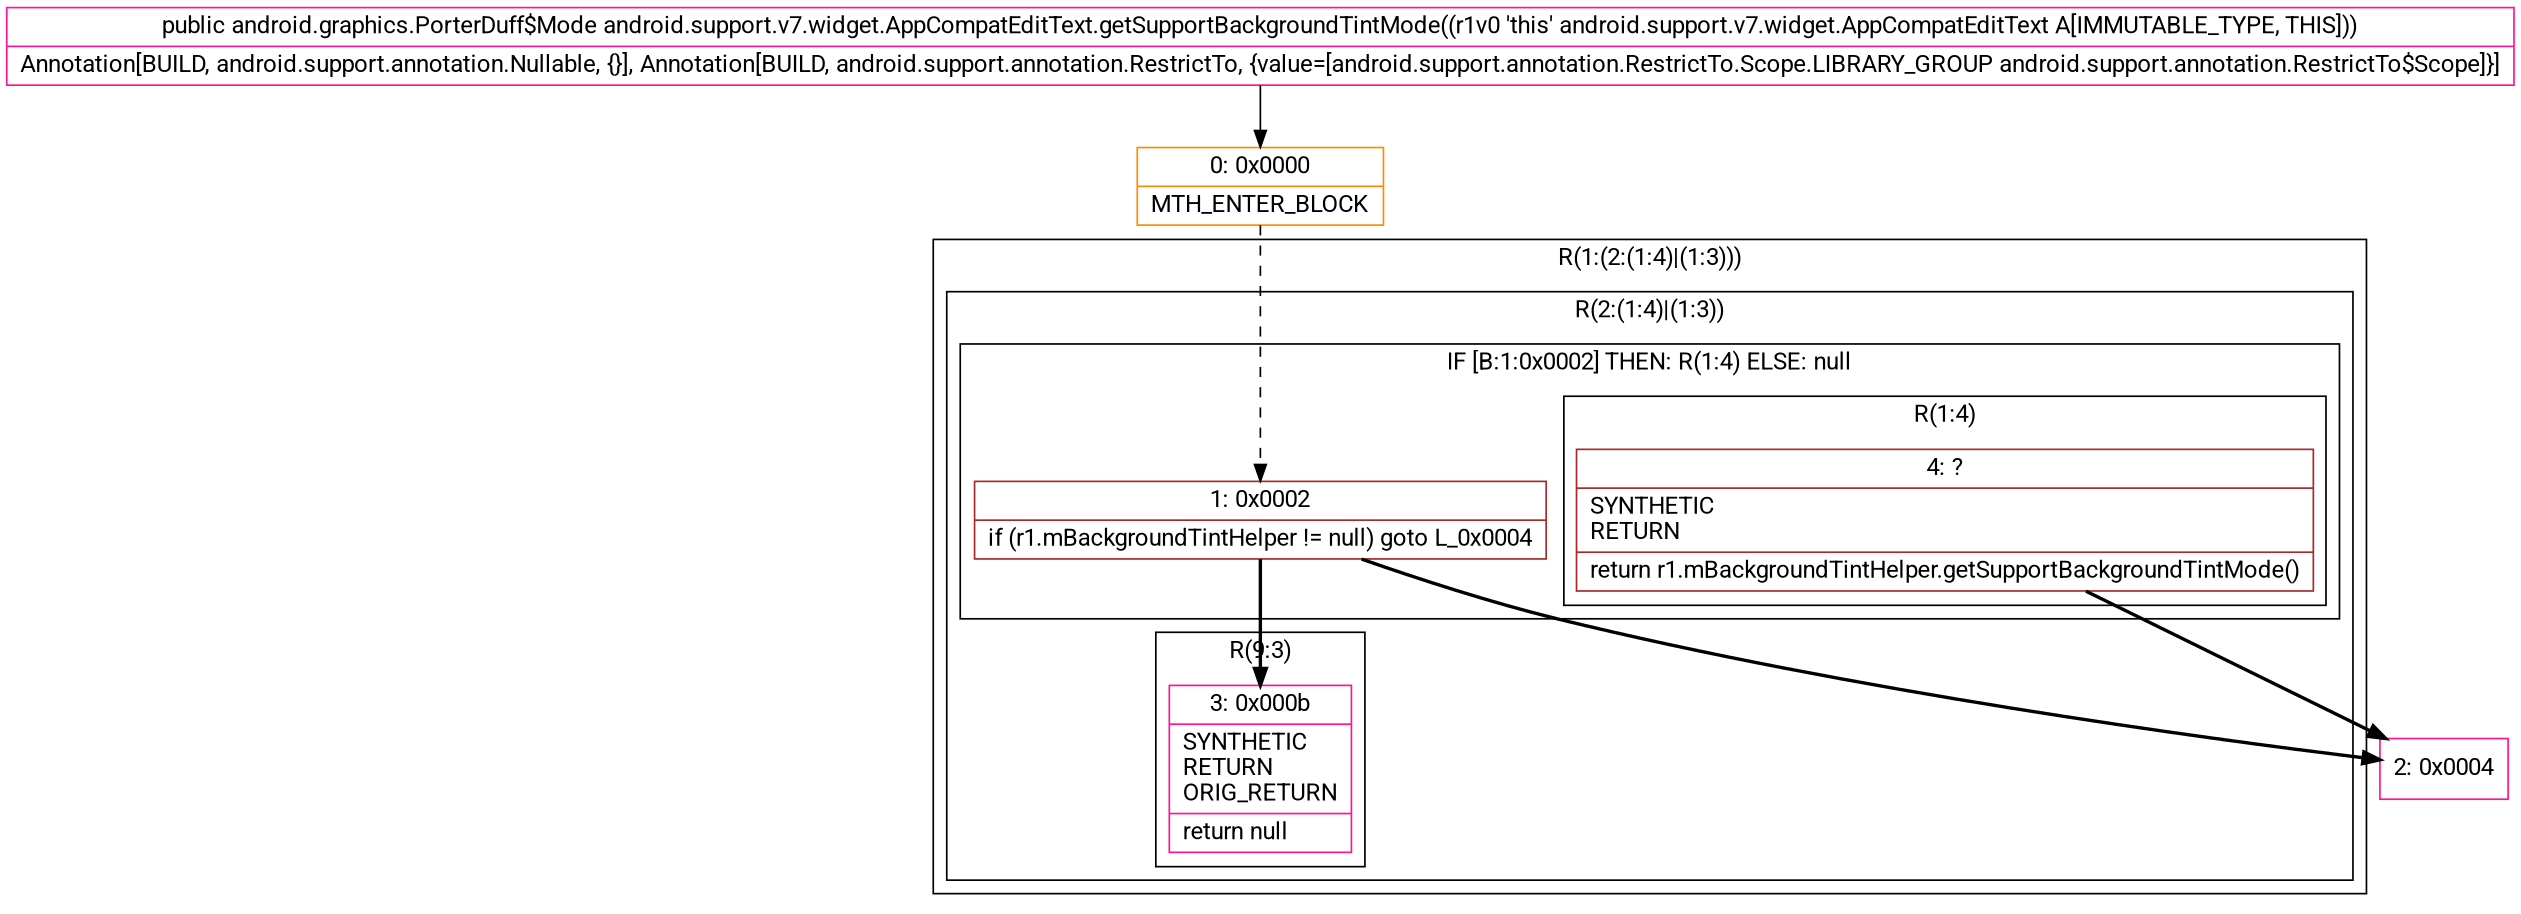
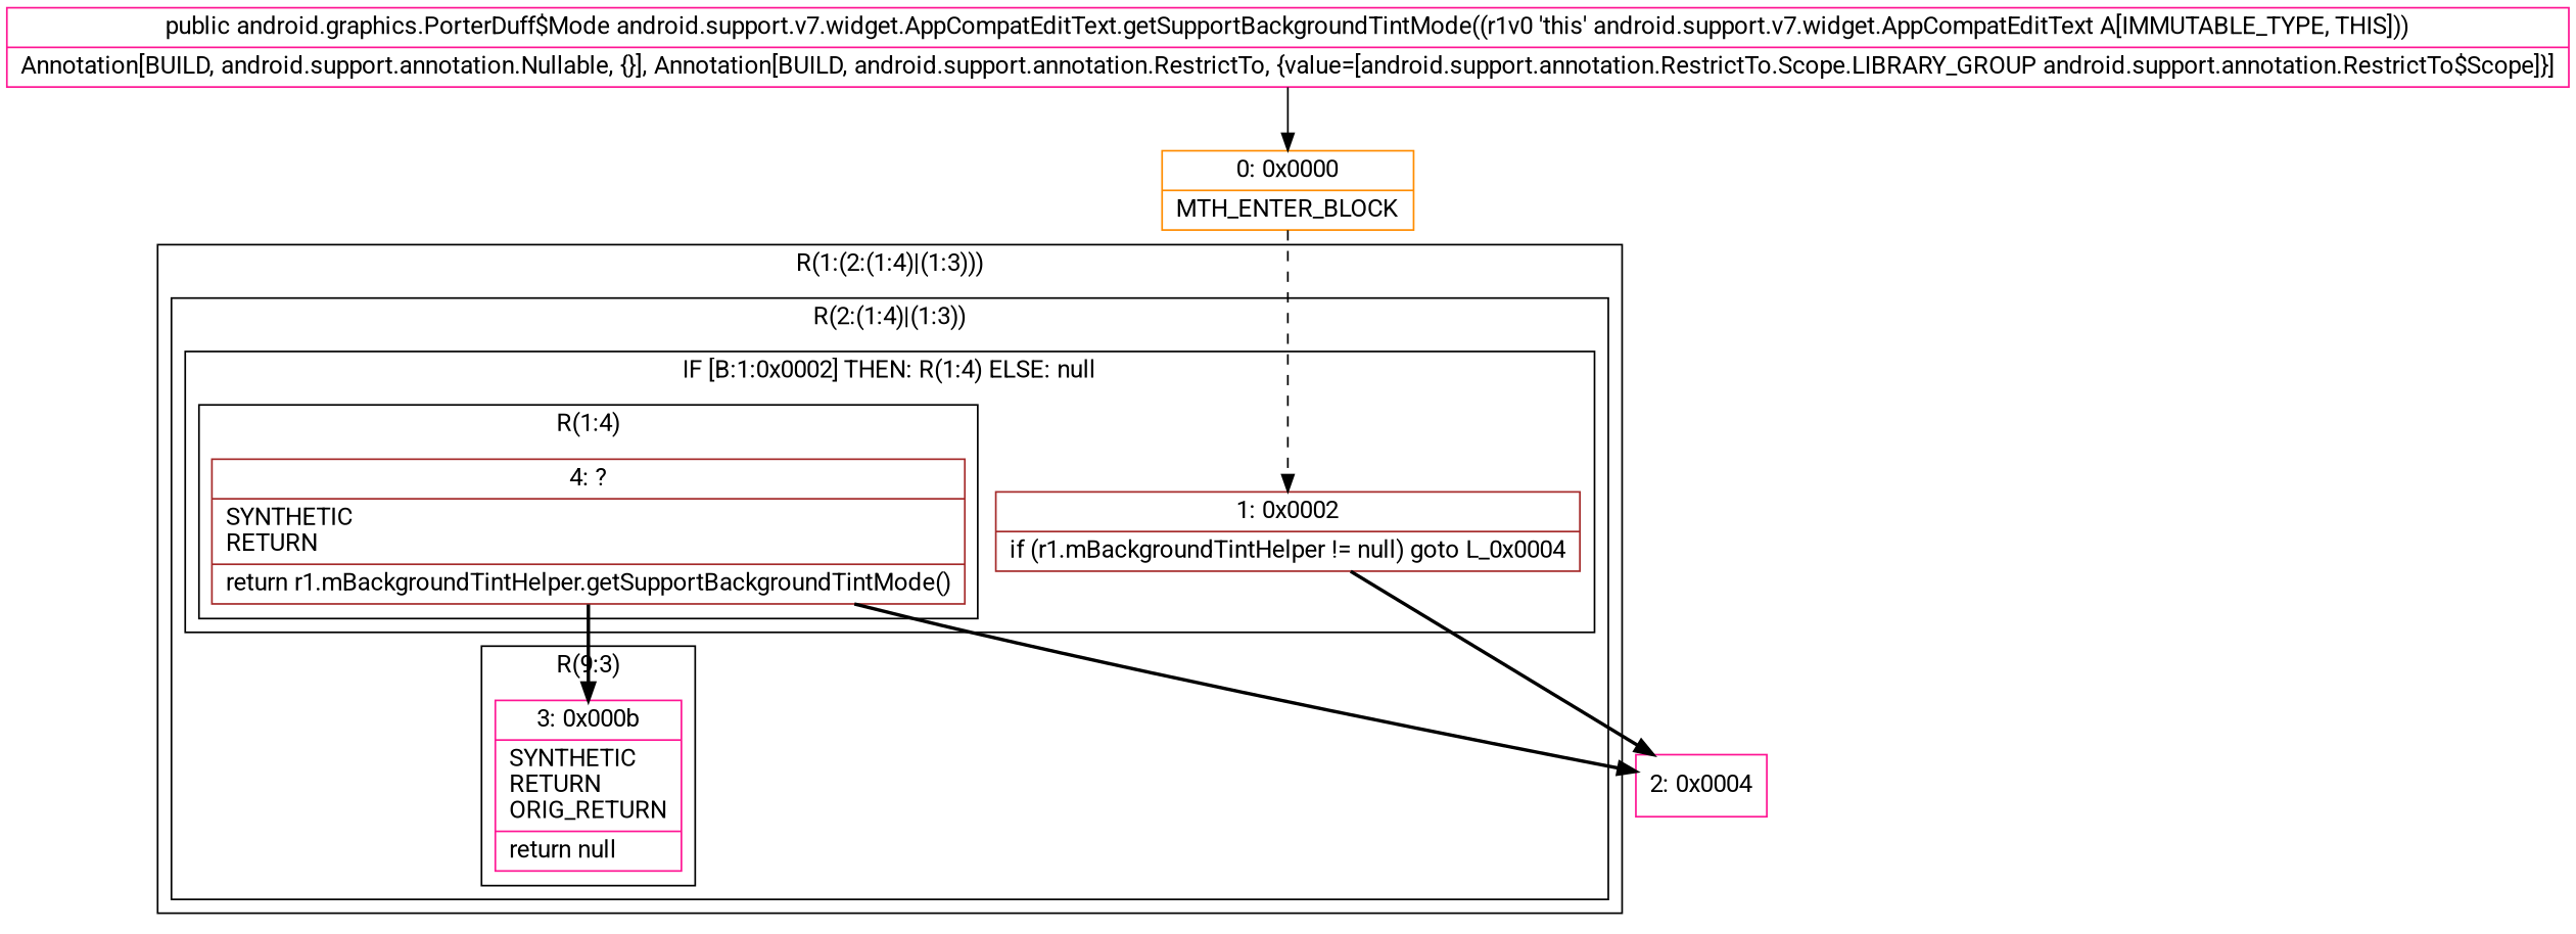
  digraph {
    fontname=Roboto
    node [color=deeppink fontname=Roboto shape=record]
    edge [fontname=Roboto style=bold]
    n1 [color=brown label="{4\:\ ?|SYNTHETIC\lRETURN\l|return r1.mBackgroundTintHelper.getSupportBackgroundTintMode()\l}"]
    n2 [color=brown label="{1\:\ 0x0002|if (r1.mBackgroundTintHelper != null) goto L_0x0004\l}"]
    n3 [label="{3\:\ 0x000b|SYNTHETIC\lRETURN\lORIG_RETURN\l|return null\l}"]
    n4 [label="{2\:\ 0x0004}"]
    n5 [color=darkorange label="{0\:\ 0x0000|MTH_ENTER_BLOCK\l}"]
    n6 [label="{public android.graphics.PorterDuff$Mode android.support.v7.widget.AppCompatEditText.getSupportBackgroundTintMode((r1v0 'this' android.support.v7.widget.AppCompatEditText A[IMMUTABLE_TYPE, THIS]))  | Annotation[BUILD, android.support.annotation.Nullable, \{\}], Annotation[BUILD, android.support.annotation.RestrictTo, \{value=[android.support.annotation.RestrictTo.Scope.LIBRARY_GROUP android.support.annotation.RestrictTo$Scope]\}]\l}"]
    subgraph cluster_1 {
      label="R(1:(2:(1:4)|(1:3)))"
      subgraph cluster_2 {
        label="R(2:(1:4)|(1:3))"
        subgraph cluster_3 {
          label="IF [B:1:0x0002] THEN: R(1:4) ELSE: null"
          n2
          subgraph cluster_4 {
            label="R(1:4)"
            n1
          }
        }
        subgraph cluster_5 {
          label="R(9:3)"
          n3
        }
      }
    }
    n1 -> n4
-   n2 -> n3
+   n1 -> n3
    n2 -> n4
    n5 -> n2 [style=dashed]
    n6 -> n5 [style=solid]
  }
